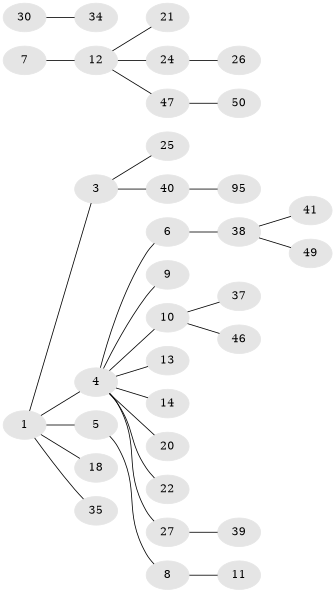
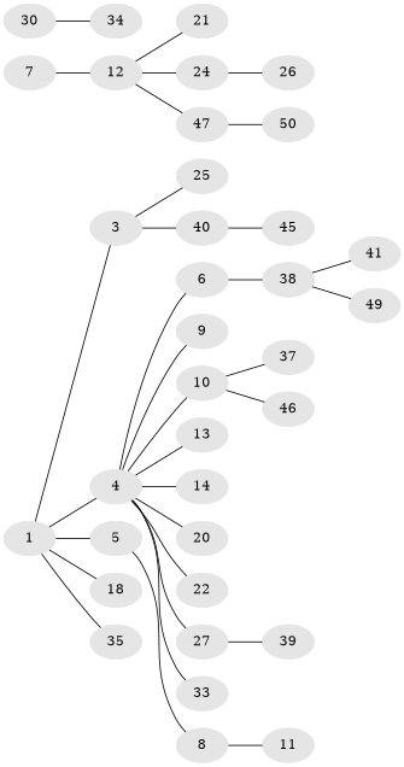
  graph {
    rankdir=LR
    node [color=gray90 style=filled]
    1 [super="+2"]
    3 [super="+19"]
    4 [super="+16"]
    5 [super="+28"]
    18
    35
    25
    40 [super="+44"]
    6
    9
    10 [super="+31"]
    13
    n13 [label=14]
    20 [super="+23"]
    22 [super="+32"]
    27 [super="+29"]
+   33
    8 [super="+14"]
    12 [super="+17"]
    7
-   45 [label=95]
+   45
    38 [super="+48"]
    37
    46
    39
    11 [super="+36"]
    41
    49
    21
    24 [super="+42"]
    47
    26 [super="+43"]
    50 [super="+52"]
    34 [super="+51"]
    30
    1 -- 3
    1 -- 4
    1 -- 5
    1 -- 18
    1 -- 35
    3 -- 25
    3 -- 40
    4 -- 6
    4 -- 9
    4 -- 10
    4 -- 13
    4 -- n13
    4 -- 20
    4 -- 22
    4 -- 27
+   4 -- 33
    5 -- 8
    40 -- 45
    6 -- 38
    10 -- 37
    10 -- 46
    27 -- 39
    8 -- 11
    12 -- 21
    12 -- 24
    12 -- 47
    7 -- 12
    38 -- 41
    38 -- 49
    24 -- 26
    47 -- 50
    30 -- 34
  }
